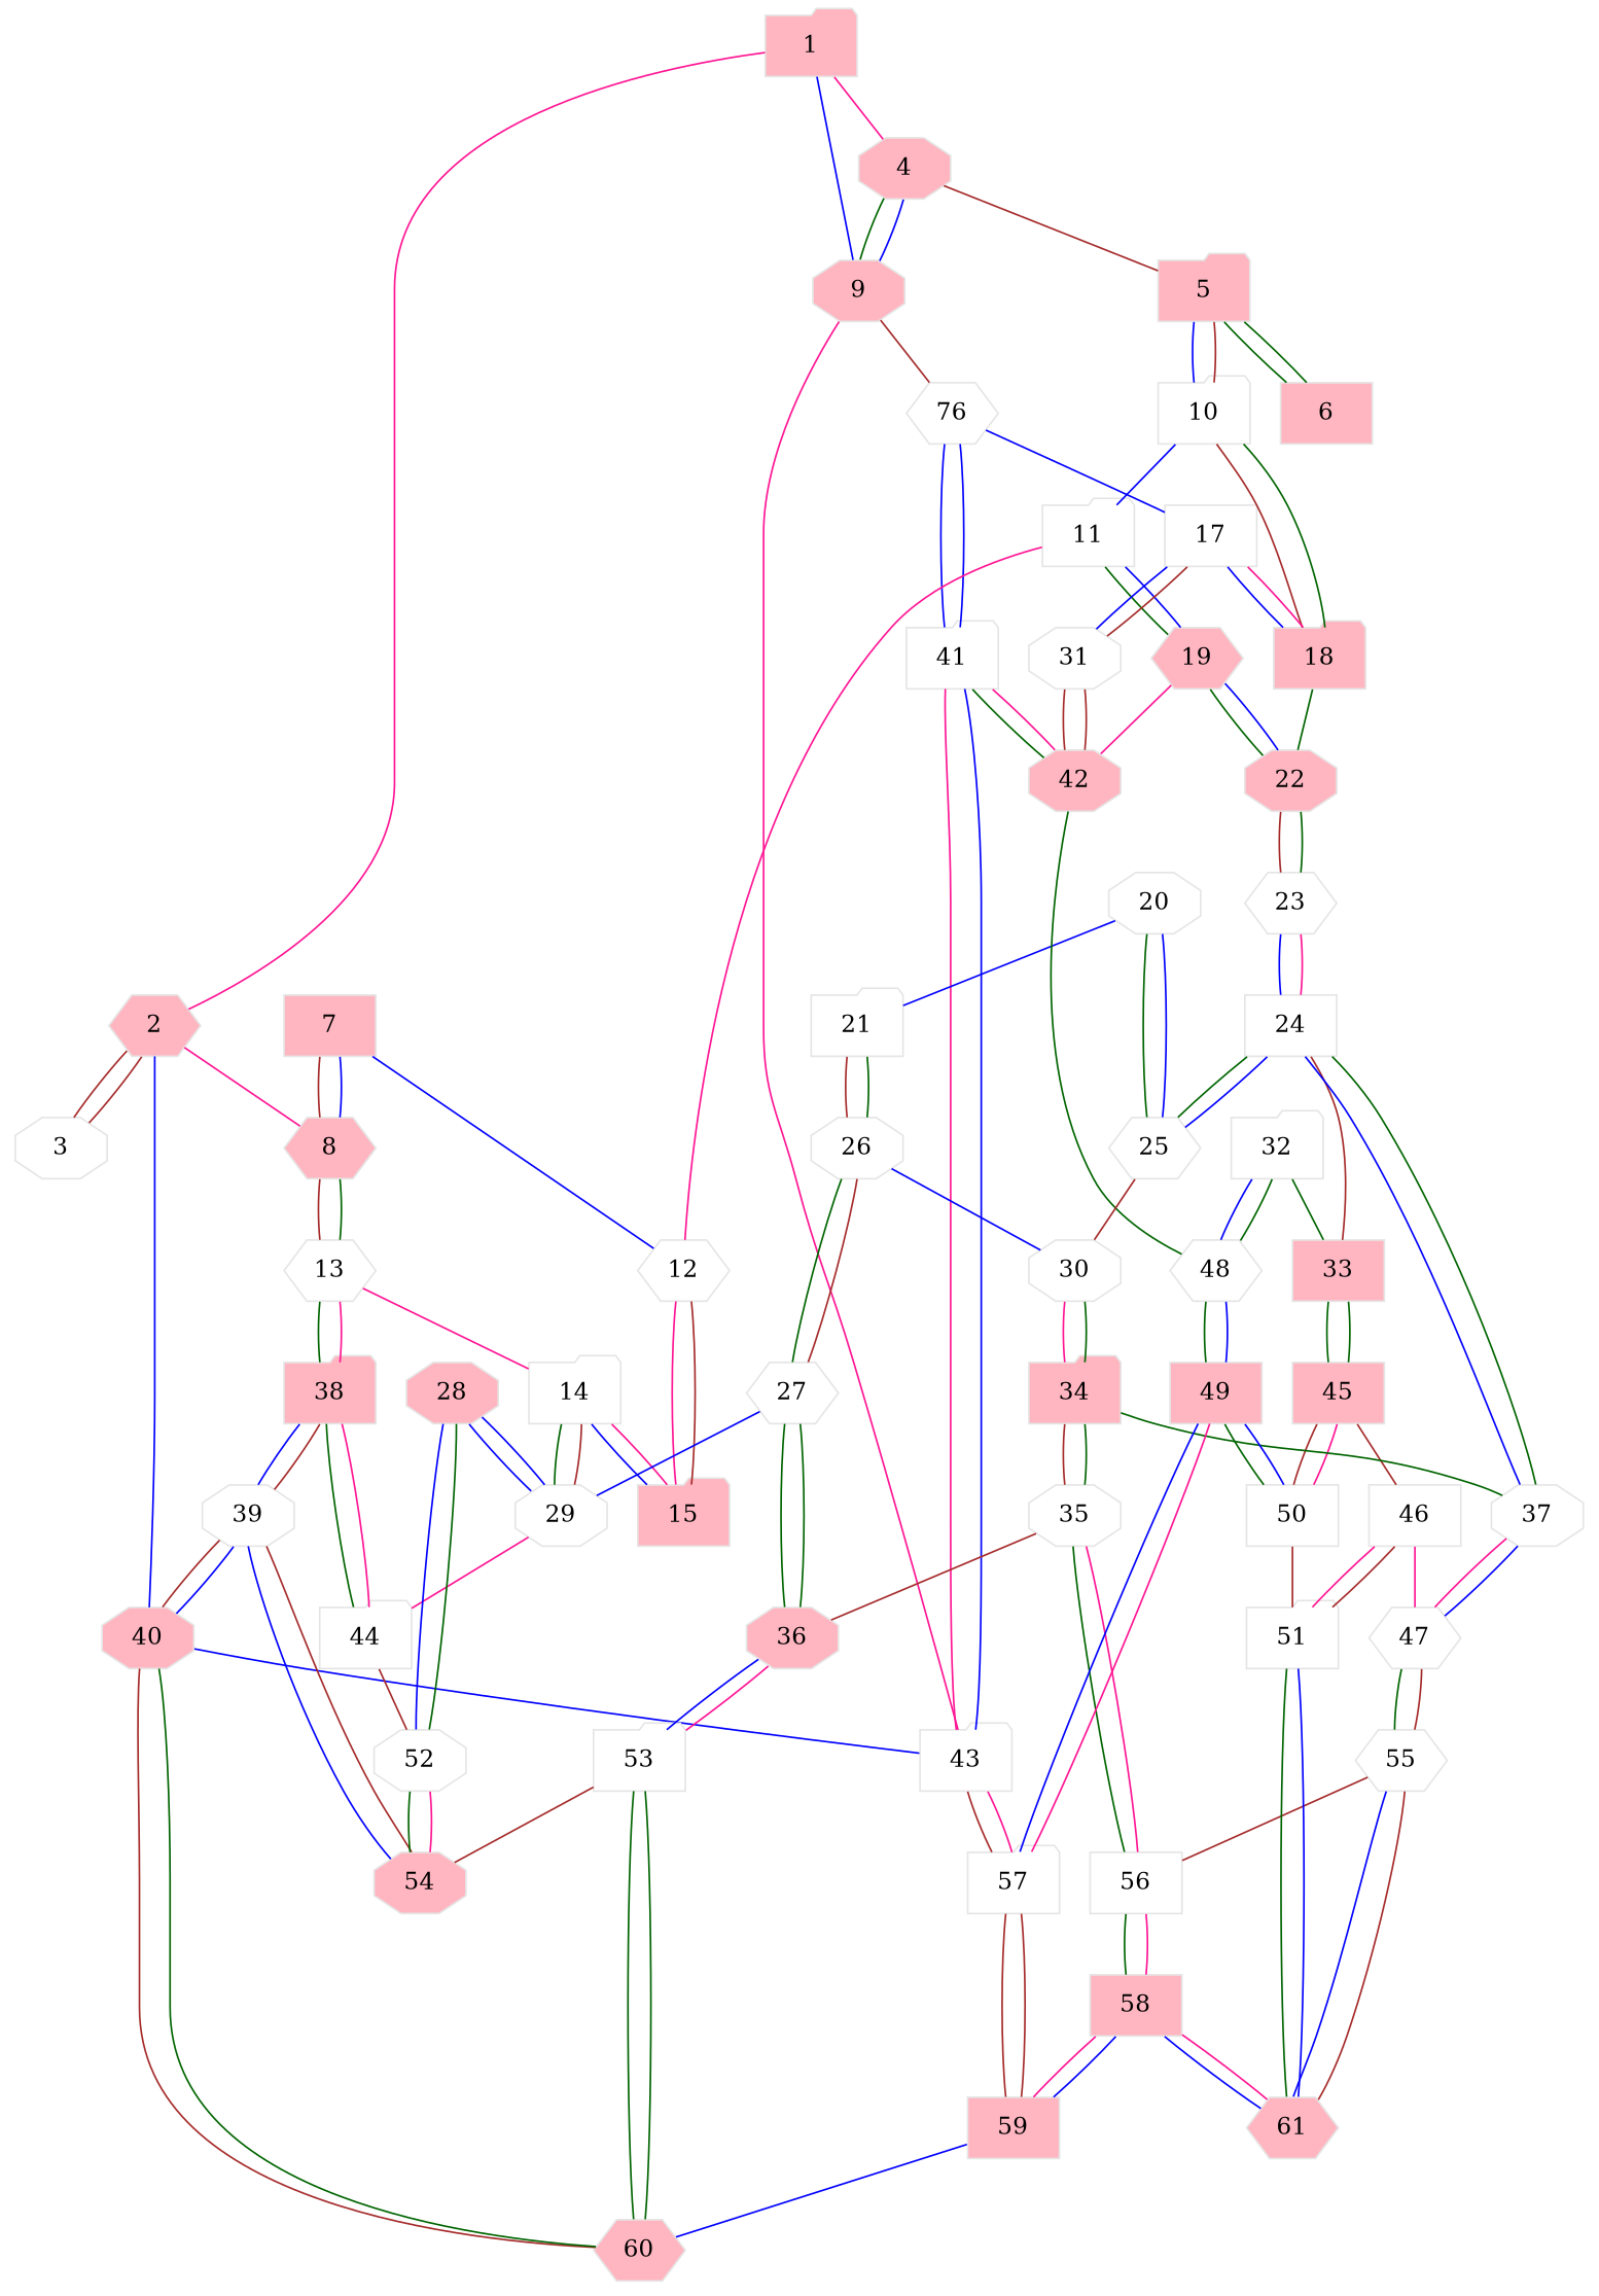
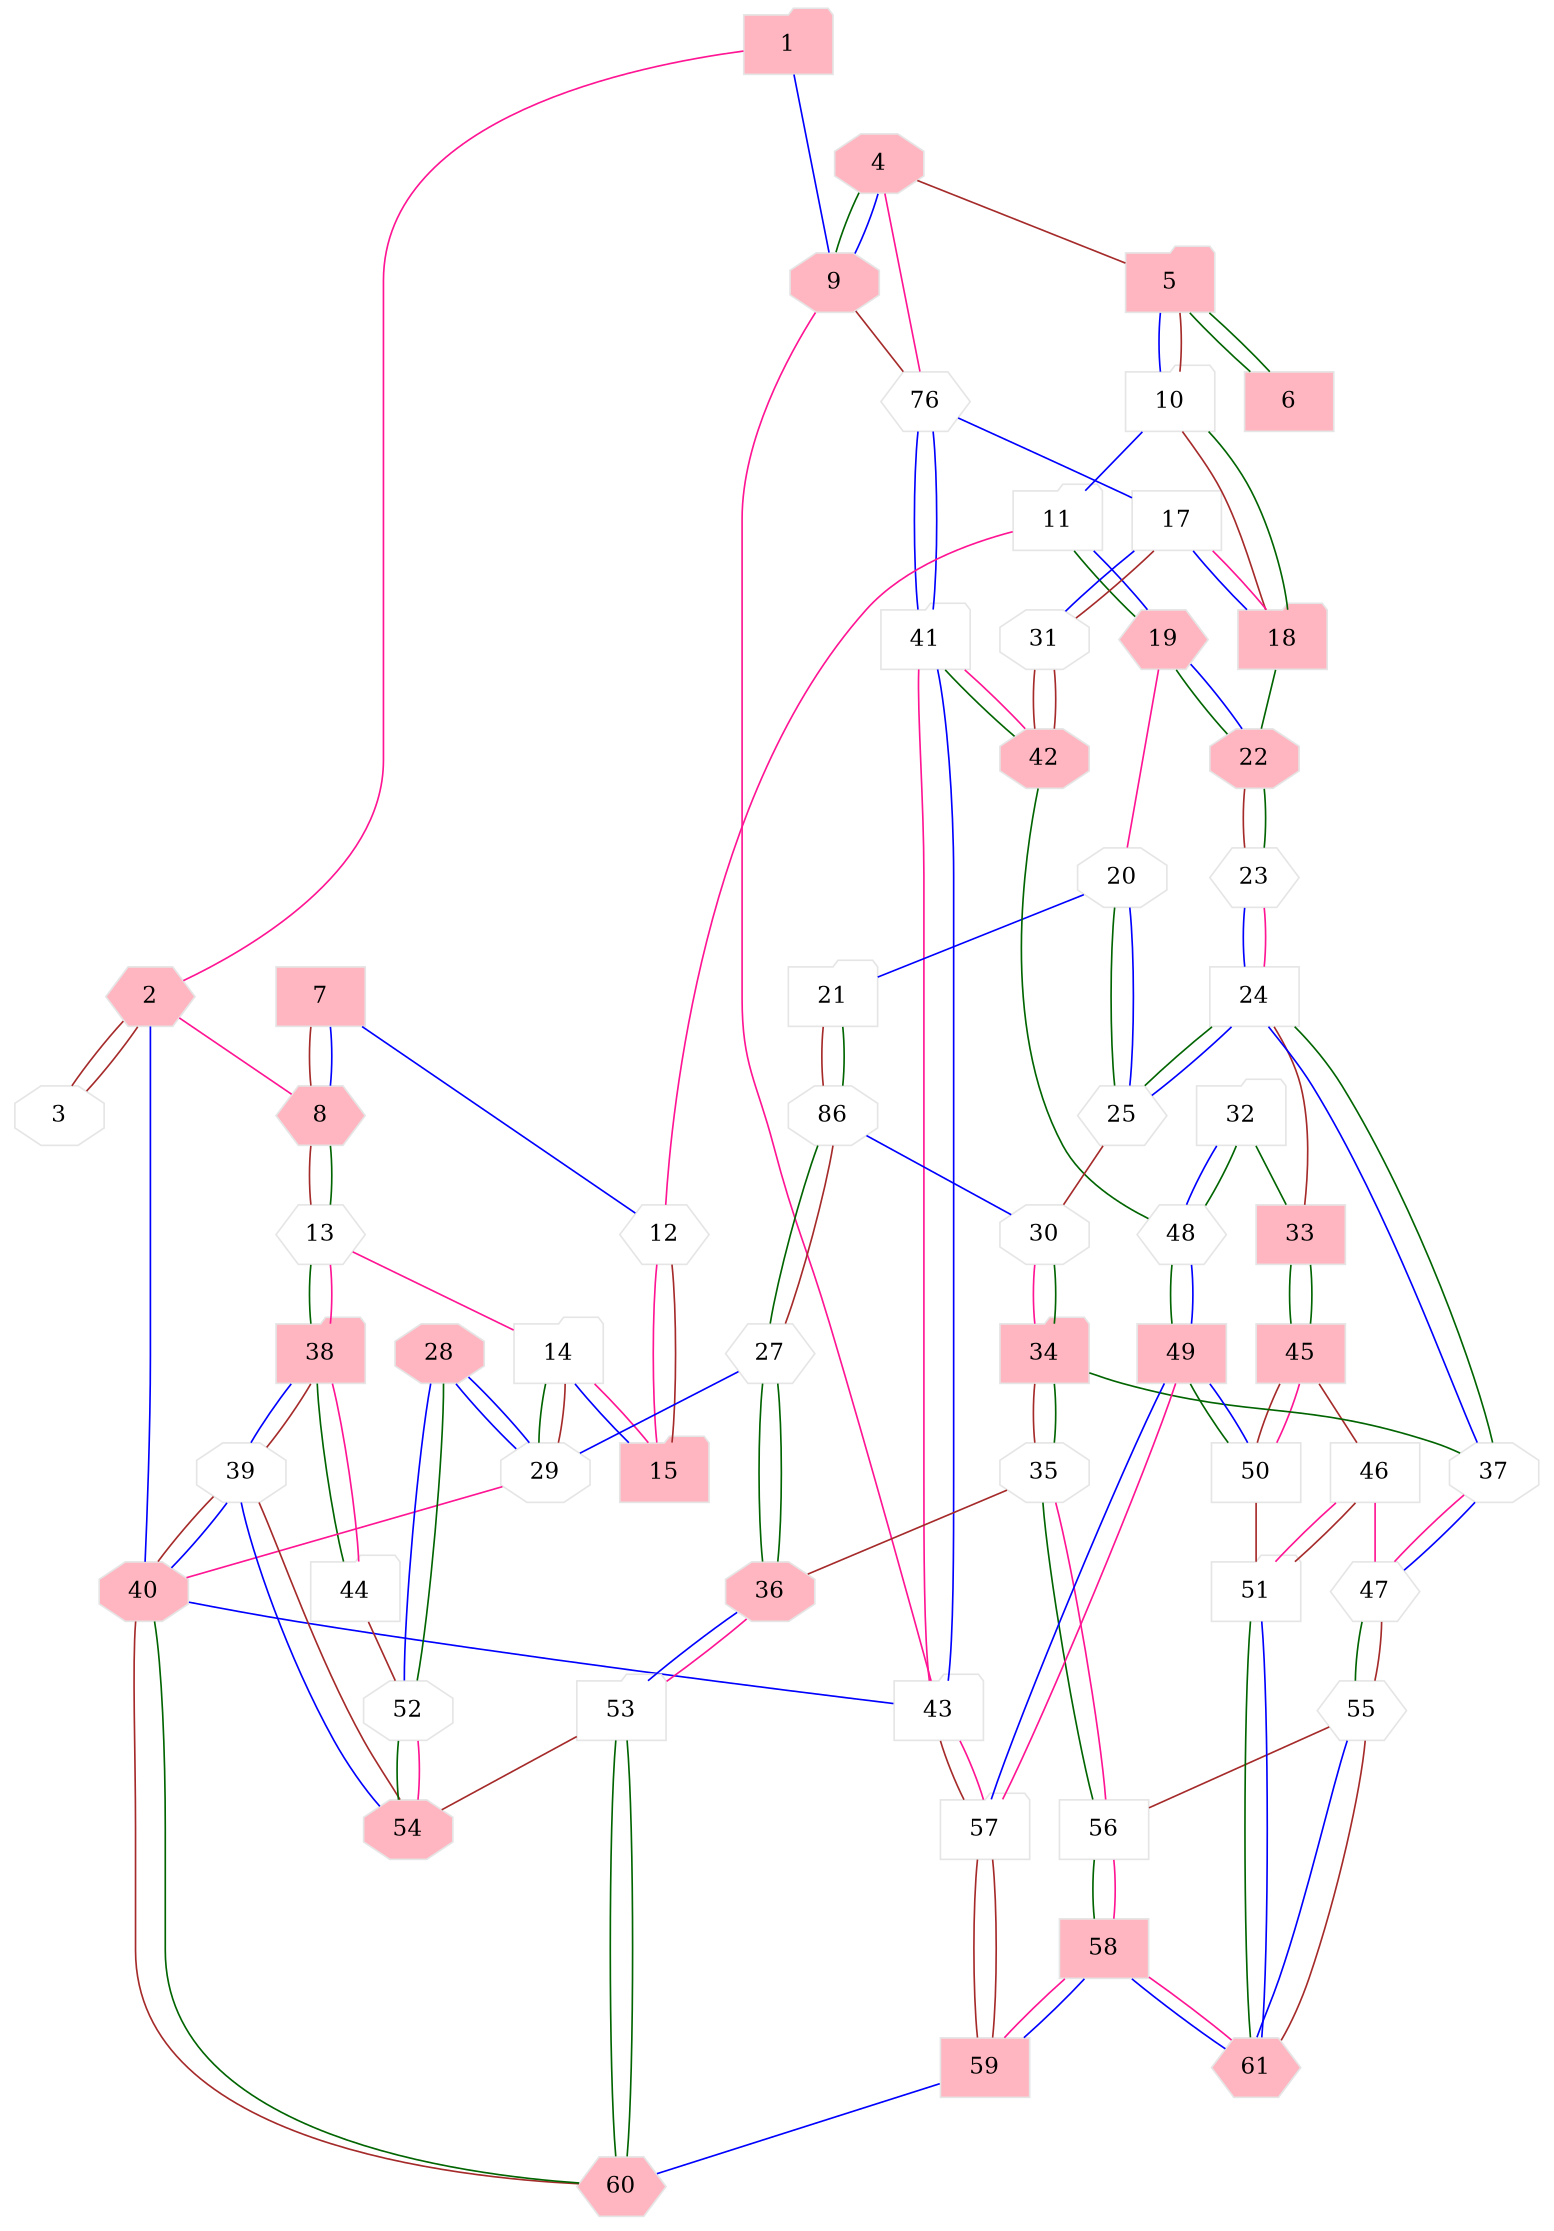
  graph {
    node [color=gray90 fillcolor=white shape=octagon style=filled]
    edge [color=blue]
    1 [fillcolor=lightpink shape=folder]
    2 [fillcolor=lightpink shape=hexagon]
    4 [fillcolor=lightpink]
    9 [fillcolor=lightpink]
    3
    8 [fillcolor=lightpink shape=hexagon]
    40 [fillcolor=lightpink]
    5 [fillcolor=lightpink shape=folder]
    n9 [label=76 shape=hexagon]
    43 [shape=folder]
    13 [shape=hexagon]
    60 [fillcolor=lightpink shape=hexagon]
    6 [fillcolor=lightpink shape=box]
    10 [shape=folder]
    11 [shape=folder]
    18 [fillcolor=lightpink shape=folder]
    7 [fillcolor=lightpink shape=box]
    12 [shape=hexagon]
    15 [fillcolor=lightpink shape=folder]
    14 [shape=folder]
    38 [fillcolor=lightpink shape=folder]
    17 [shape=box]
    41 [shape=folder]
    57 [shape=folder]
    19 [fillcolor=lightpink shape=hexagon]
    22 [fillcolor=lightpink]
    20
    29
    44 [shape=folder]
    39
    21 [shape=folder]
-   26
+   26 [label=86]
    31
    42 [fillcolor=lightpink]
    23 [shape=hexagon]
    25 [shape=hexagon]
    30
    27 [shape=hexagon]
    24 [shape=box]
    33 [fillcolor=lightpink shape=box]
    37
    45 [fillcolor=lightpink shape=box]
    47 [shape=hexagon]
    34 [fillcolor=lightpink shape=folder]
    36 [fillcolor=lightpink]
    28 [fillcolor=lightpink]
    52
    53 [shape=folder]
    54 [fillcolor=lightpink]
    35
    32 [shape=folder]
    48 [shape=hexagon]
    49 [fillcolor=lightpink shape=box]
    46 [shape=box]
    50 [shape=box]
    56 [shape=box]
    58 [fillcolor=lightpink shape=box]
    55 [shape=hexagon]
    59 [fillcolor=lightpink shape=box]
    51 [shape=folder]
    61 [fillcolor=lightpink shape=hexagon]
    1 -- 2 [color=deeppink]
-   1 -- 4 [color=deeppink]
+   n9 -- 4 [color=deeppink]
    1 -- 9
    2 -- 3 [color=brown]
    2 -- 3 [color=brown]
    2 -- 8 [color=deeppink]
    2 -- 40
    4 -- 9 [color=darkgreen]
    4 -- 9
    4 -- 5 [color=brown]
    9 -- n9 [color=brown]
    9 -- 43 [color=deeppink]
    8 -- 13 [color=brown]
    8 -- 13 [color=darkgreen]
    40 -- 43
    40 -- 60 [color=brown]
    40 -- 60 [color=darkgreen]
    5 -- 6 [color=darkgreen]
    5 -- 6 [color=darkgreen]
    5 -- 10
    5 -- 10 [color=brown]
    n9 -- 17
    n9 -- 41
    n9 -- 41
    43 -- 57 [color=brown]
    43 -- 57 [color=deeppink]
    13 -- 14 [color=deeppink]
    13 -- 38 [color=darkgreen]
    13 -- 38 [color=deeppink]
    10 -- 11
    10 -- 18 [color=brown]
    10 -- 18 [color=darkgreen]
    11 -- 12 [color=deeppink]
    11 -- 19 [color=darkgreen]
    11 -- 19
    18 -- 22 [color=darkgreen]
    7 -- 8 [color=brown]
    7 -- 8
    7 -- 12
    12 -- 15 [color=deeppink]
    12 -- 15 [color=brown]
    14 -- 15
    14 -- 15 [color=deeppink]
    14 -- 29 [color=darkgreen]
    14 -- 29 [color=brown]
    38 -- 44 [color=darkgreen]
    38 -- 44 [color=deeppink]
    38 -- 39
    38 -- 39 [color=brown]
    17 -- 18
    17 -- 18 [color=deeppink]
    17 -- 31
    17 -- 31 [color=brown]
    41 -- 43 [color=deeppink]
    41 -- 43
    41 -- 42 [color=darkgreen]
    41 -- 42 [color=deeppink]
    57 -- 59 [color=brown]
    57 -- 59 [color=brown]
    19 -- 22 [color=darkgreen]
    19 -- 22
-   19 -- 42 [color=deeppink]
+   19 -- 20 [color=deeppink]
    22 -- 23 [color=brown]
    22 -- 23 [color=darkgreen]
    20 -- 21
    20 -- 25 [color=darkgreen]
    20 -- 25
-   29 -- 44 [color=deeppink]
+   29 -- 40 [color=deeppink]
    44 -- 52 [color=brown]
    39 -- 40 [color=brown]
    39 -- 40
    39 -- 54
    39 -- 54 [color=brown]
    21 -- 26 [color=brown]
    21 -- 26 [color=darkgreen]
    26 -- 30
    26 -- 27 [color=darkgreen]
    26 -- 27 [color=brown]
    31 -- 42 [color=brown]
    31 -- 42 [color=brown]
    42 -- 48 [color=darkgreen]
    23 -- 24
    23 -- 24 [color=deeppink]
    25 -- 30 [color=brown]
    30 -- 34 [color=deeppink]
    30 -- 34 [color=darkgreen]
    27 -- 29
    27 -- 36 [color=darkgreen]
    27 -- 36 [color=darkgreen]
    24 -- 25 [color=darkgreen]
    24 -- 25
    24 -- 33 [color=brown]
    24 -- 37
    24 -- 37 [color=darkgreen]
    33 -- 45 [color=darkgreen]
    33 -- 45 [color=darkgreen]
    37 -- 47 [color=deeppink]
    37 -- 47
    45 -- 46 [color=brown]
    45 -- 50 [color=brown]
    45 -- 50 [color=deeppink]
    47 -- 55 [color=darkgreen]
    47 -- 55 [color=brown]
    34 -- 37 [color=darkgreen]
    34 -- 35 [color=brown]
    34 -- 35 [color=darkgreen]
    36 -- 53
    36 -- 53 [color=deeppink]
    28 -- 29
    28 -- 29
    28 -- 52
    28 -- 52 [color=darkgreen]
    52 -- 54 [color=darkgreen]
    52 -- 54 [color=deeppink]
    53 -- 60 [color=darkgreen]
    53 -- 60 [color=darkgreen]
    53 -- 54 [color=brown]
    35 -- 36 [color=brown]
    35 -- 56 [color=darkgreen]
    35 -- 56 [color=deeppink]
    32 -- 33 [color=darkgreen]
    32 -- 48
    32 -- 48 [color=darkgreen]
    48 -- 49 [color=darkgreen]
    48 -- 49
    49 -- 57
    49 -- 57 [color=deeppink]
    49 -- 50 [color=darkgreen]
    49 -- 50
    46 -- 47 [color=deeppink]
    46 -- 51 [color=deeppink]
    46 -- 51 [color=brown]
    50 -- 51 [color=brown]
    56 -- 58 [color=darkgreen]
    56 -- 58 [color=deeppink]
    58 -- 59 [color=deeppink]
    58 -- 59
    58 -- 61
    58 -- 61 [color=deeppink]
    55 -- 56 [color=brown]
    55 -- 61
    55 -- 61 [color=brown]
    59 -- 60
    51 -- 61 [color=darkgreen]
    51 -- 61
  }
